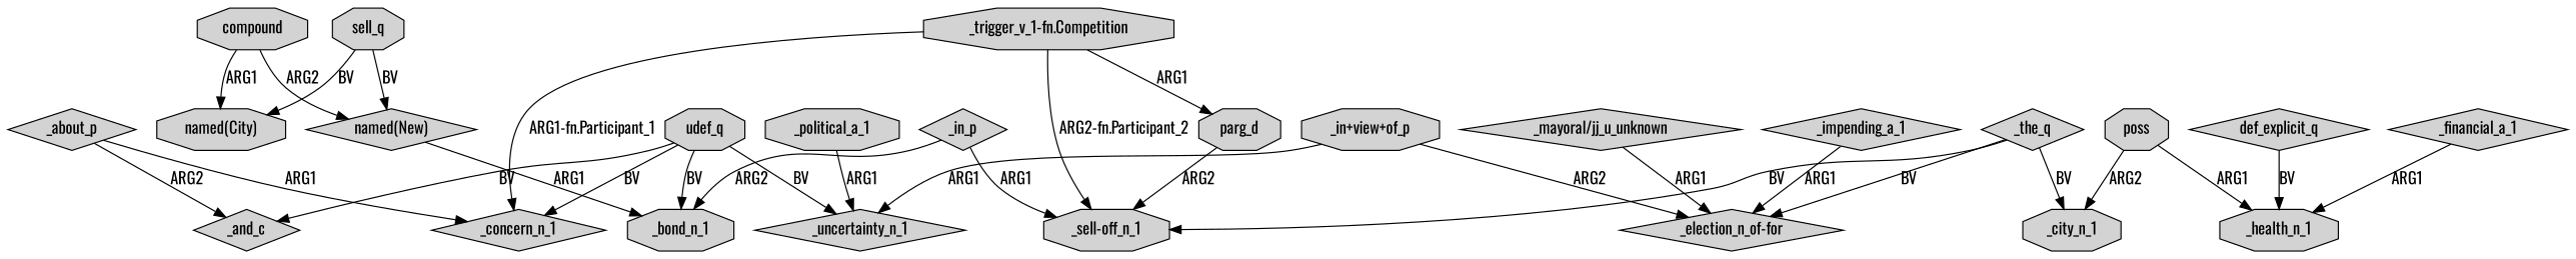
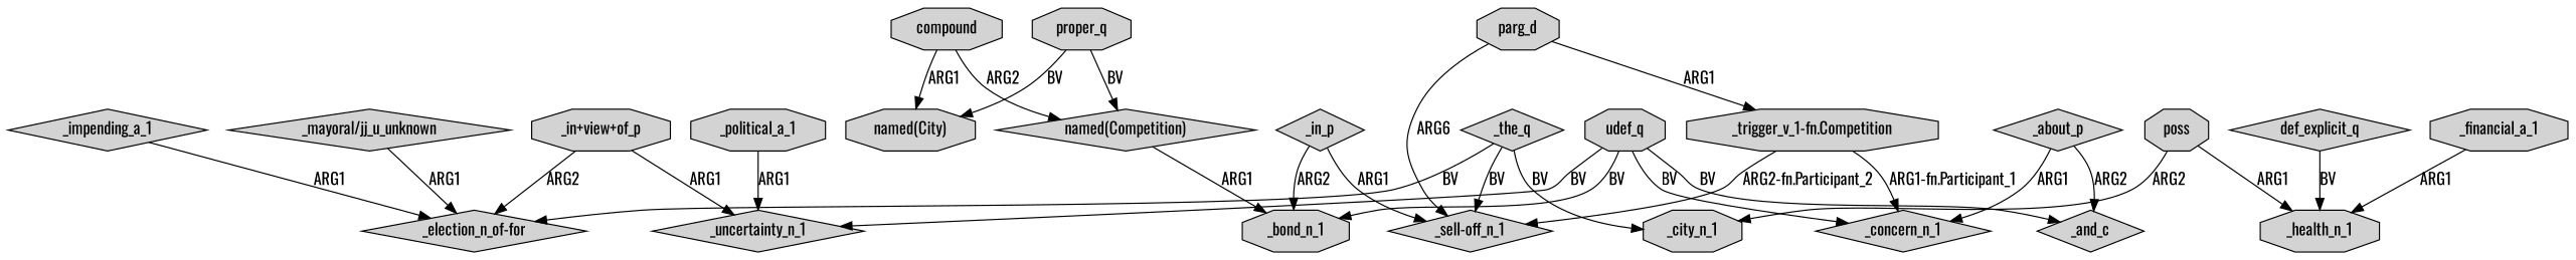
  digraph {
    fontname=Oswald
    node [fontname=Oswald shape=octagon style=filled]
    edge [fontname=Oswald]
    _the_q [shape=diamond]
    "_election_n_of-for" [shape=diamond]
-   "_sell-off_n_1"
+   "_sell-off_n_1" [shape=diamond]
    _city_n_1
    compound
    "named(City)"
-   "named(New)" [shape=diamond]
+   "named(New)" [shape=diamond label="named(Competition)"]
    _bond_n_1
    udef_q
    _uncertainty_n_1 [shape=diamond]
    _concern_n_1 [shape=diamond]
    _and_c [shape=diamond]
    _in_p [shape=diamond]
-   proper_q [label=sell_q]
+   proper_q
    def_explicit_q [shape=diamond]
    _health_n_1
    _about_p [shape=diamond]
    poss
    _political_a_1
    "_in+view+of_p"
    parg_d
    "_trigger_v_1-fn.Competition"
    "_mayoral/jj_u_unknown" [shape=diamond]
-   _financial_a_1 [shape=diamond]
+   _financial_a_1
    _impending_a_1 [shape=diamond]
    _the_q -> "_election_n_of-for" [label=BV]
    _the_q -> "_sell-off_n_1" [label=BV]
    _the_q -> _city_n_1 [label=BV]
    compound -> "named(City)" [label=ARG1]
    compound -> "named(New)" [label=ARG2]
    "named(New)" -> _bond_n_1 [label=ARG1]
    udef_q -> _bond_n_1 [label=BV]
    udef_q -> _uncertainty_n_1 [label=BV]
    udef_q -> _concern_n_1 [label=BV]
    udef_q -> _and_c [label=BV]
    _in_p -> "_sell-off_n_1" [label=ARG1]
    _in_p -> _bond_n_1 [label=ARG2]
    proper_q -> "named(City)" [label=BV]
    proper_q -> "named(New)" [label=BV]
    def_explicit_q -> _health_n_1 [label=BV]
    _about_p -> _concern_n_1 [label=ARG1]
    _about_p -> _and_c [label=ARG2]
    poss -> _city_n_1 [label=ARG2]
    poss -> _health_n_1 [label=ARG1]
    _political_a_1 -> _uncertainty_n_1 [label=ARG1]
    "_in+view+of_p" -> "_election_n_of-for" [label=ARG2]
    "_in+view+of_p" -> _uncertainty_n_1 [label=ARG1]
-   parg_d -> "_sell-off_n_1" [label=ARG2]
-   "_trigger_v_1-fn.Competition" -> parg_d [label=ARG1]
+   parg_d -> "_sell-off_n_1" [label=ARG6]
+   parg_d -> "_trigger_v_1-fn.Competition" [label=ARG1]
    "_trigger_v_1-fn.Competition" -> "_sell-off_n_1" [label="ARG2-fn.Participant_2"]
    "_trigger_v_1-fn.Competition" -> _concern_n_1 [label="ARG1-fn.Participant_1"]
    "_mayoral/jj_u_unknown" -> "_election_n_of-for" [label=ARG1]
    _financial_a_1 -> _health_n_1 [label=ARG1]
    _impending_a_1 -> "_election_n_of-for" [label=ARG1]
  }
